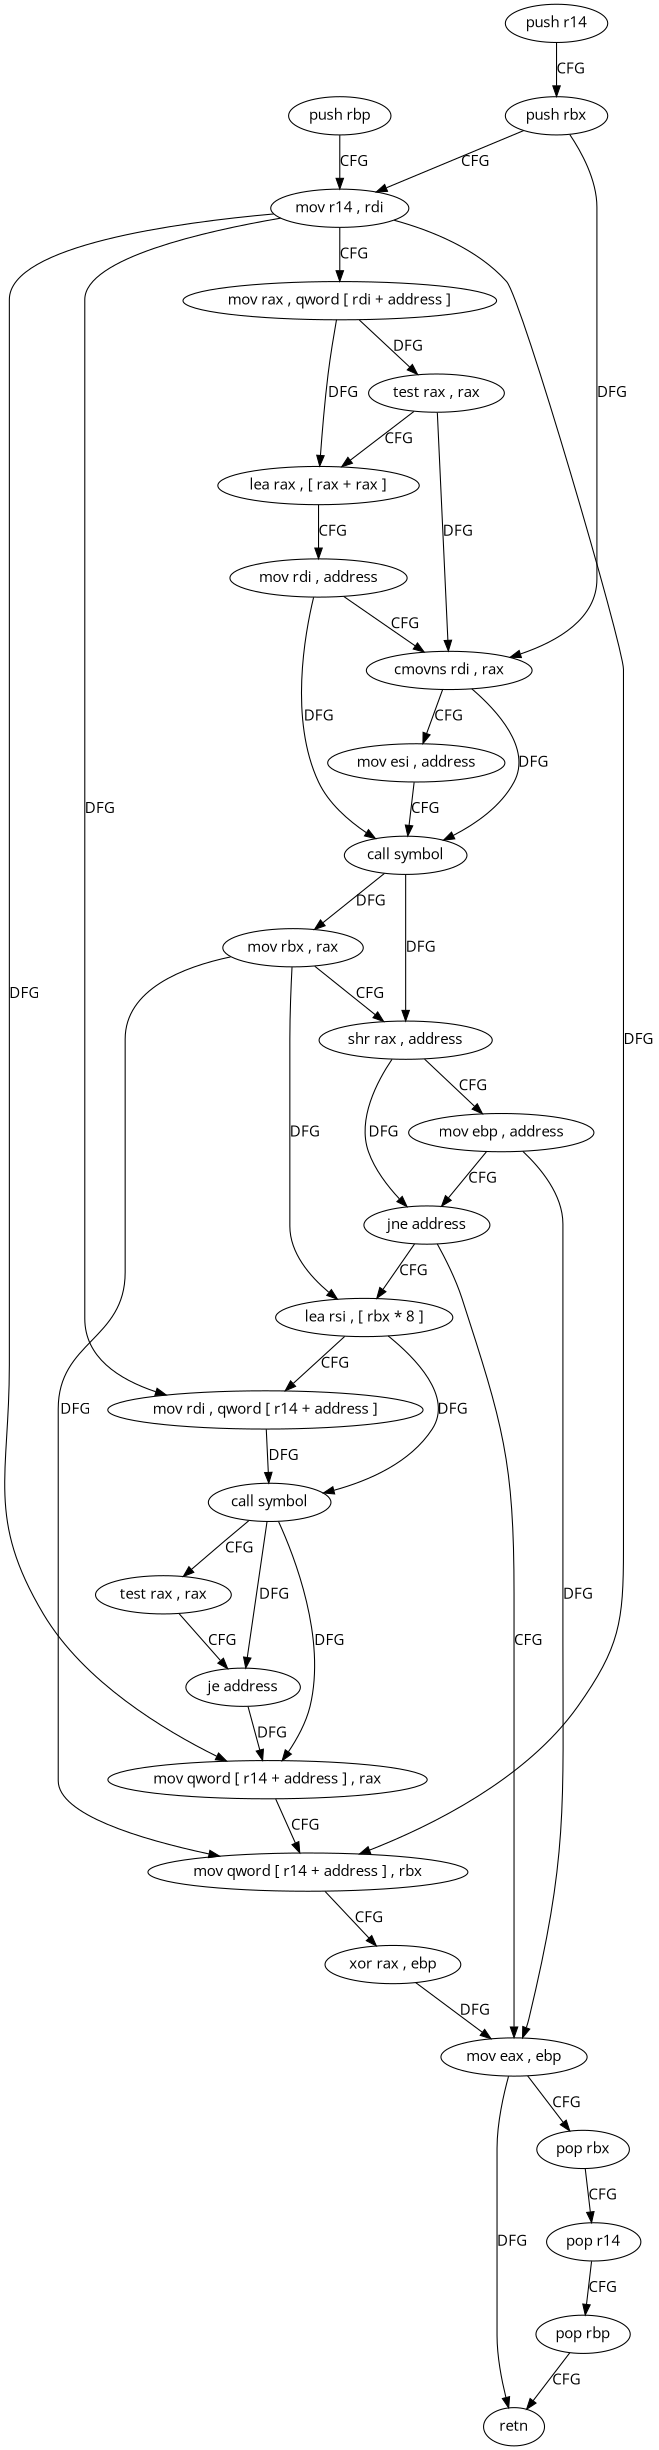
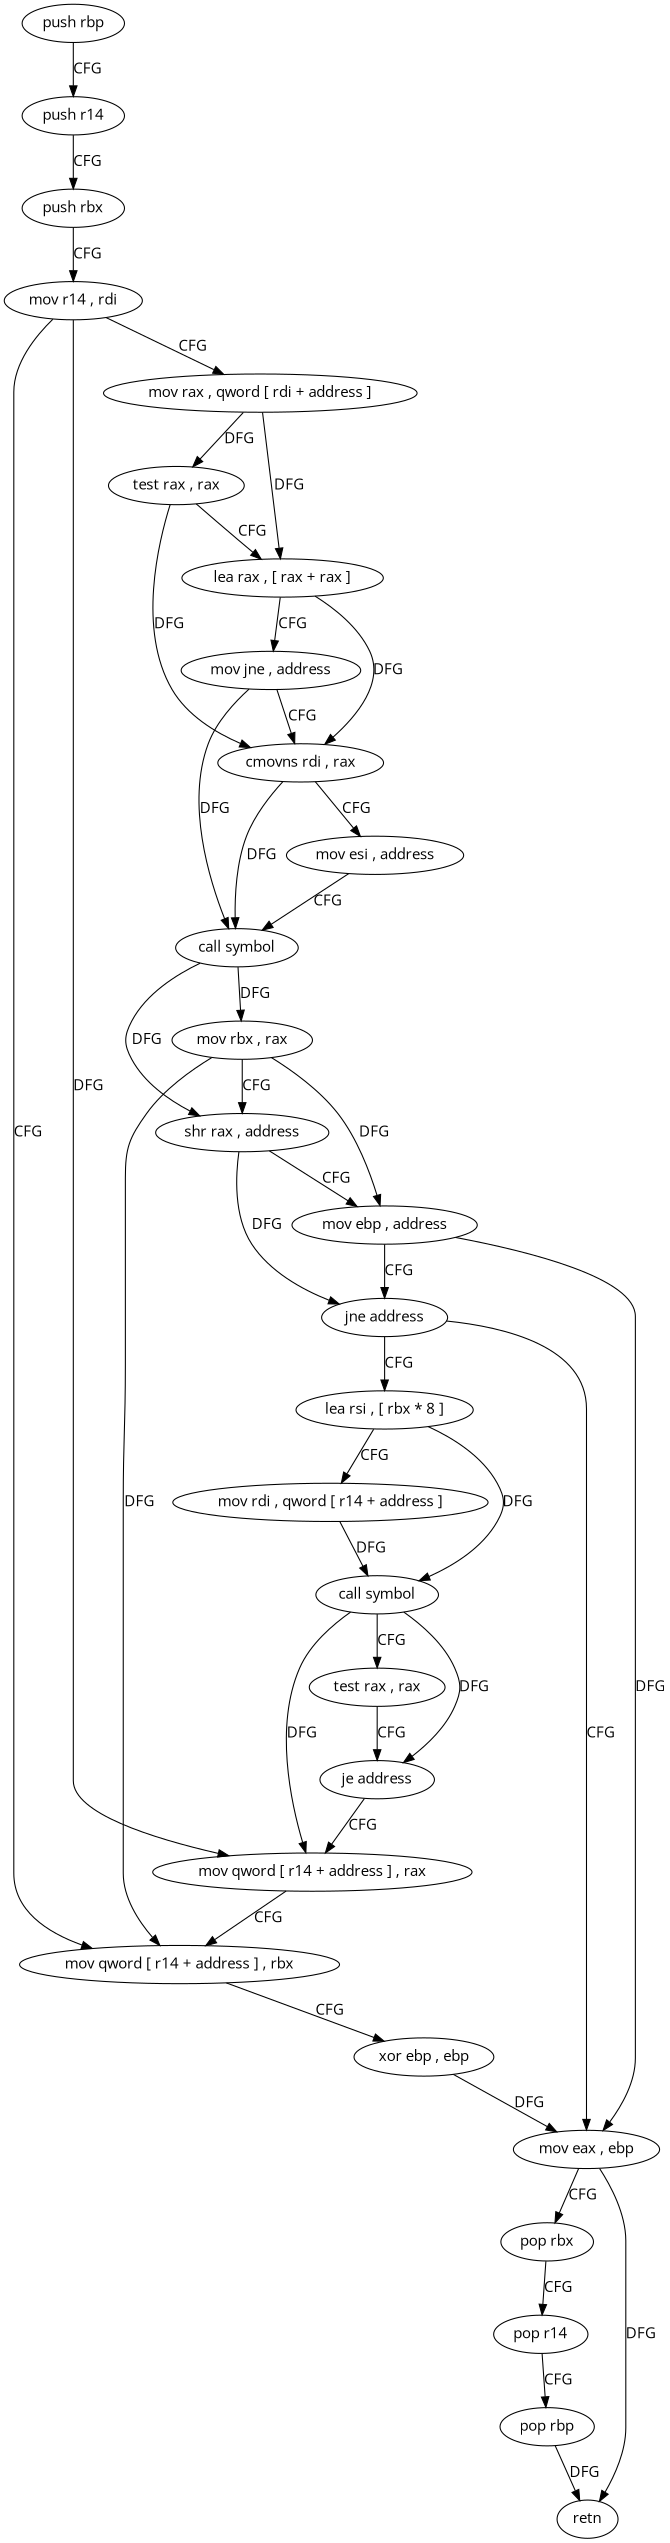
  digraph {
    fontname="Open Sans"
    node [fontname="Open Sans"]
    edge [fontname="Open Sans"]
    n1 [label="push rbp"]
    n2 [label="push r14"]
    n3 [label="push rbx"]
    n4 [label="mov r14 , rdi"]
    n5 [label="mov rax , qword [ rdi + address ]"]
    n6 [label="mov rdi , qword [ r14 + address ]"]
    n7 [label="mov qword [ r14 + address ] , rax"]
    n8 [label="mov qword [ r14 + address ] , rbx"]
    n9 [label="test rax , rax"]
    n10 [label="lea rax , [ rax + rax ]"]
    n11 [label="call symbol"]
-   n12 [label="xor rax , ebp"]
+   n12 [label="xor ebp , ebp"]
    n13 [label="cmovns rdi , rax"]
-   n14 [label="mov rdi , address"]
+   n14 [label="mov jne , address"]
    n15 [label="call symbol"]
    n16 [label="mov esi , address"]
    n17 [label="mov rbx , rax"]
    n18 [label="shr rax , address"]
    n19 [label="lea rsi , [ rbx * 8 ]"]
    n20 [label="mov ebp , address"]
    n21 [label="jne address"]
    n22 [label="mov eax , ebp"]
    n23 [label="pop rbx"]
    n24 [label=retn]
    n25 [label="pop r14"]
    n26 [label="test rax , rax"]
    n27 [label="je address"]
    n28 [label="pop rbp"]
-   n1 -> n4 [label=CFG]
+   n1 -> n2 [label=CFG]
    n2 -> n3 [label=CFG]
    n3 -> n4 [label=CFG]
    n4 -> n5 [label=CFG]
-   n4 -> n6 [label=DFG]
    n4 -> n7 [label=DFG]
-   n4 -> n8 [label=DFG]
+   n4 -> n8 [label=CFG]
    n5 -> n9 [label=DFG]
    n5 -> n10 [label=DFG]
    n6 -> n11 [label=DFG]
    n7 -> n8 [label=CFG]
    n8 -> n12 [label=CFG]
    n9 -> n10 [label=CFG]
    n9 -> n13 [label=DFG]
-   n3 -> n13 [label=DFG]
+   n10 -> n13 [label=DFG]
    n10 -> n14 [label=CFG]
    n11 -> n7 [label=DFG]
    n11 -> n26 [label=CFG]
    n11 -> n27 [label=DFG]
    n12 -> n22 [label=DFG]
    n13 -> n15 [label=DFG]
    n13 -> n16 [label=CFG]
    n14 -> n13 [label=CFG]
    n14 -> n15 [label=DFG]
    n15 -> n17 [label=DFG]
    n15 -> n18 [label=DFG]
    n16 -> n15 [label=CFG]
    n17 -> n8 [label=DFG]
    n17 -> n18 [label=CFG]
-   n17 -> n19 [label=DFG]
+   n17 -> n20 [label=DFG]
    n18 -> n20 [label=CFG]
    n18 -> n21 [label=DFG]
    n19 -> n6 [label=CFG]
    n19 -> n11 [label=DFG]
    n20 -> n21 [label=CFG]
    n20 -> n22 [label=DFG]
    n21 -> n19 [label=CFG]
    n21 -> n22 [label=CFG]
    n22 -> n23 [label=CFG]
    n22 -> n24 [label=DFG]
    n23 -> n25 [label=CFG]
    n25 -> n28 [label=CFG]
    n26 -> n27 [label=CFG]
-   n27 -> n7 [label=DFG]
-   n28 -> n24 [label=CFG]
+   n27 -> n7 [label=CFG]
+   n28 -> n24 [label=DFG]
  }
